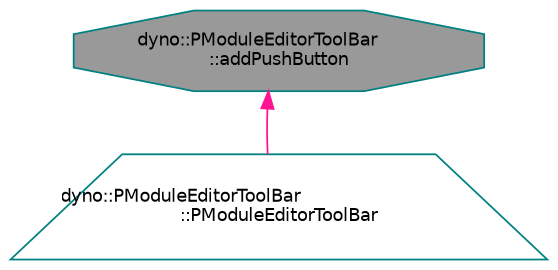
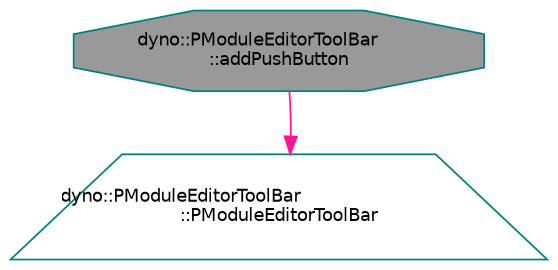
  digraph {
    rankdir=TB
    node [color=teal fontname=Helvetica fontsize=10 style=filled]
    n1 [fillcolor=grey60 fontcolor=black height=0.2 label="dyno::PModuleEditorToolBar\l::addPushButton" shape=octagon width=0.4]
    n2 [fillcolor=white height=0.2 label="dyno::PModuleEditorToolBar\l::PModuleEditorToolBar" shape=trapezium width=0.4]
-   n1 -> n2 [color=deeppink dir=back fontname=Helvetica fontsize=10 labelfontname=Helvetica labelfontsize=10 style=solid]
+   n2 -> n1 [color=deeppink dir=back fontname=Helvetica fontsize=10 labelfontname=Helvetica labelfontsize=10 style=solid]
  }
